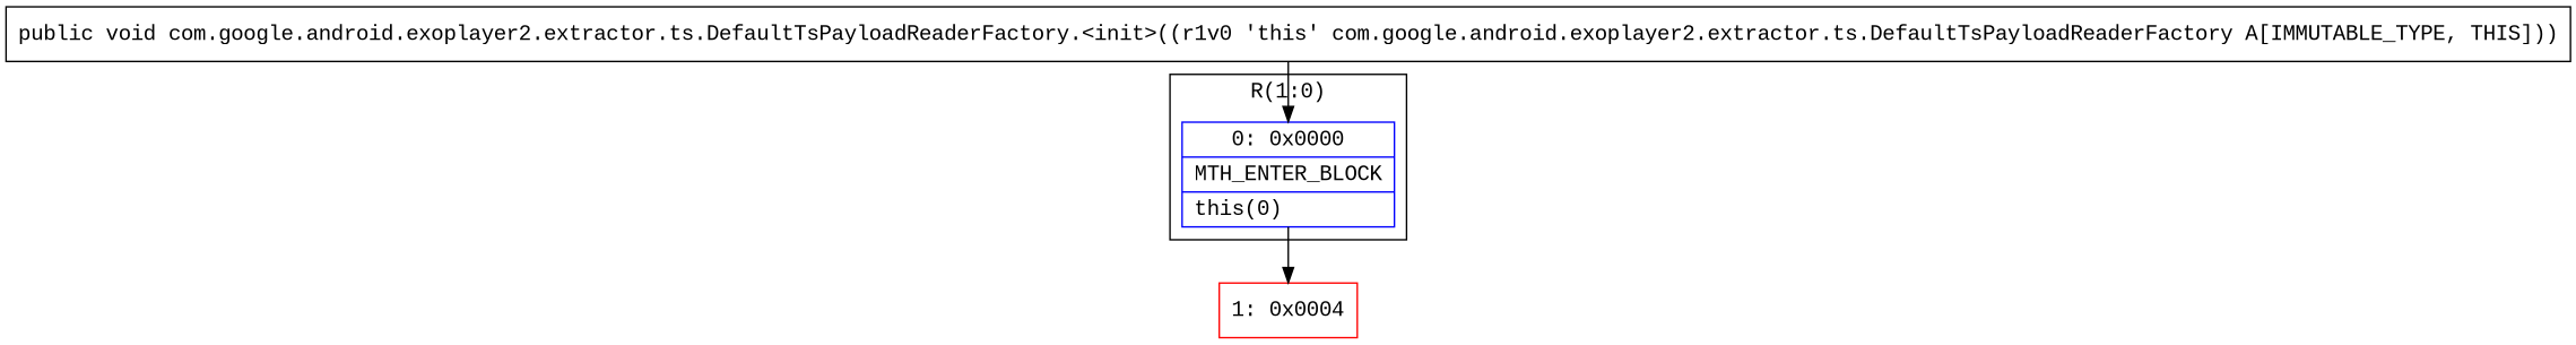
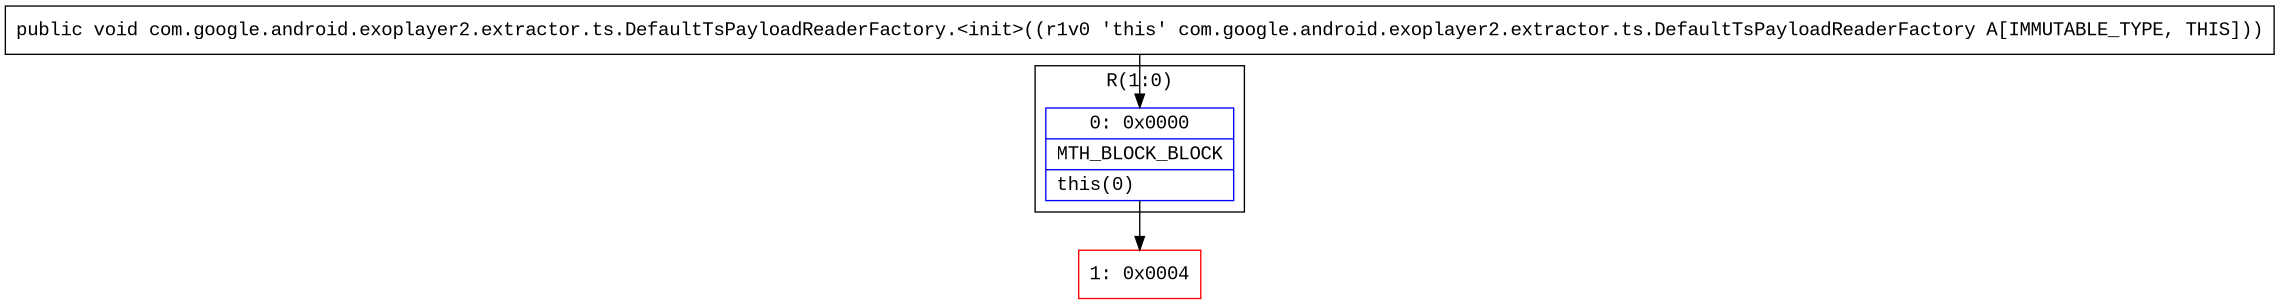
  digraph {
    fontname="Liberation Mono"
    node [shape=record fontname="Liberation Mono"]
    edge [fontname="Liberation Mono"]
-   n1 [color=blue label="{0\:\ 0x0000|MTH_ENTER_BLOCK\l|this(0)\l}"]
+   n1 [color=blue label="{0\:\ 0x0000|MTH_BLOCK_BLOCK\l|this(0)\l}"]
    n2 [color=red label="{1\:\ 0x0004}"]
    n3 [label="{public void com.google.android.exoplayer2.extractor.ts.DefaultTsPayloadReaderFactory.\<init\>((r1v0 'this' com.google.android.exoplayer2.extractor.ts.DefaultTsPayloadReaderFactory A[IMMUTABLE_TYPE, THIS])) }"]
    subgraph cluster_1 {
      label="R(1:0)"
      n1
    }
    n1 -> n2
    n3 -> n1
  }
